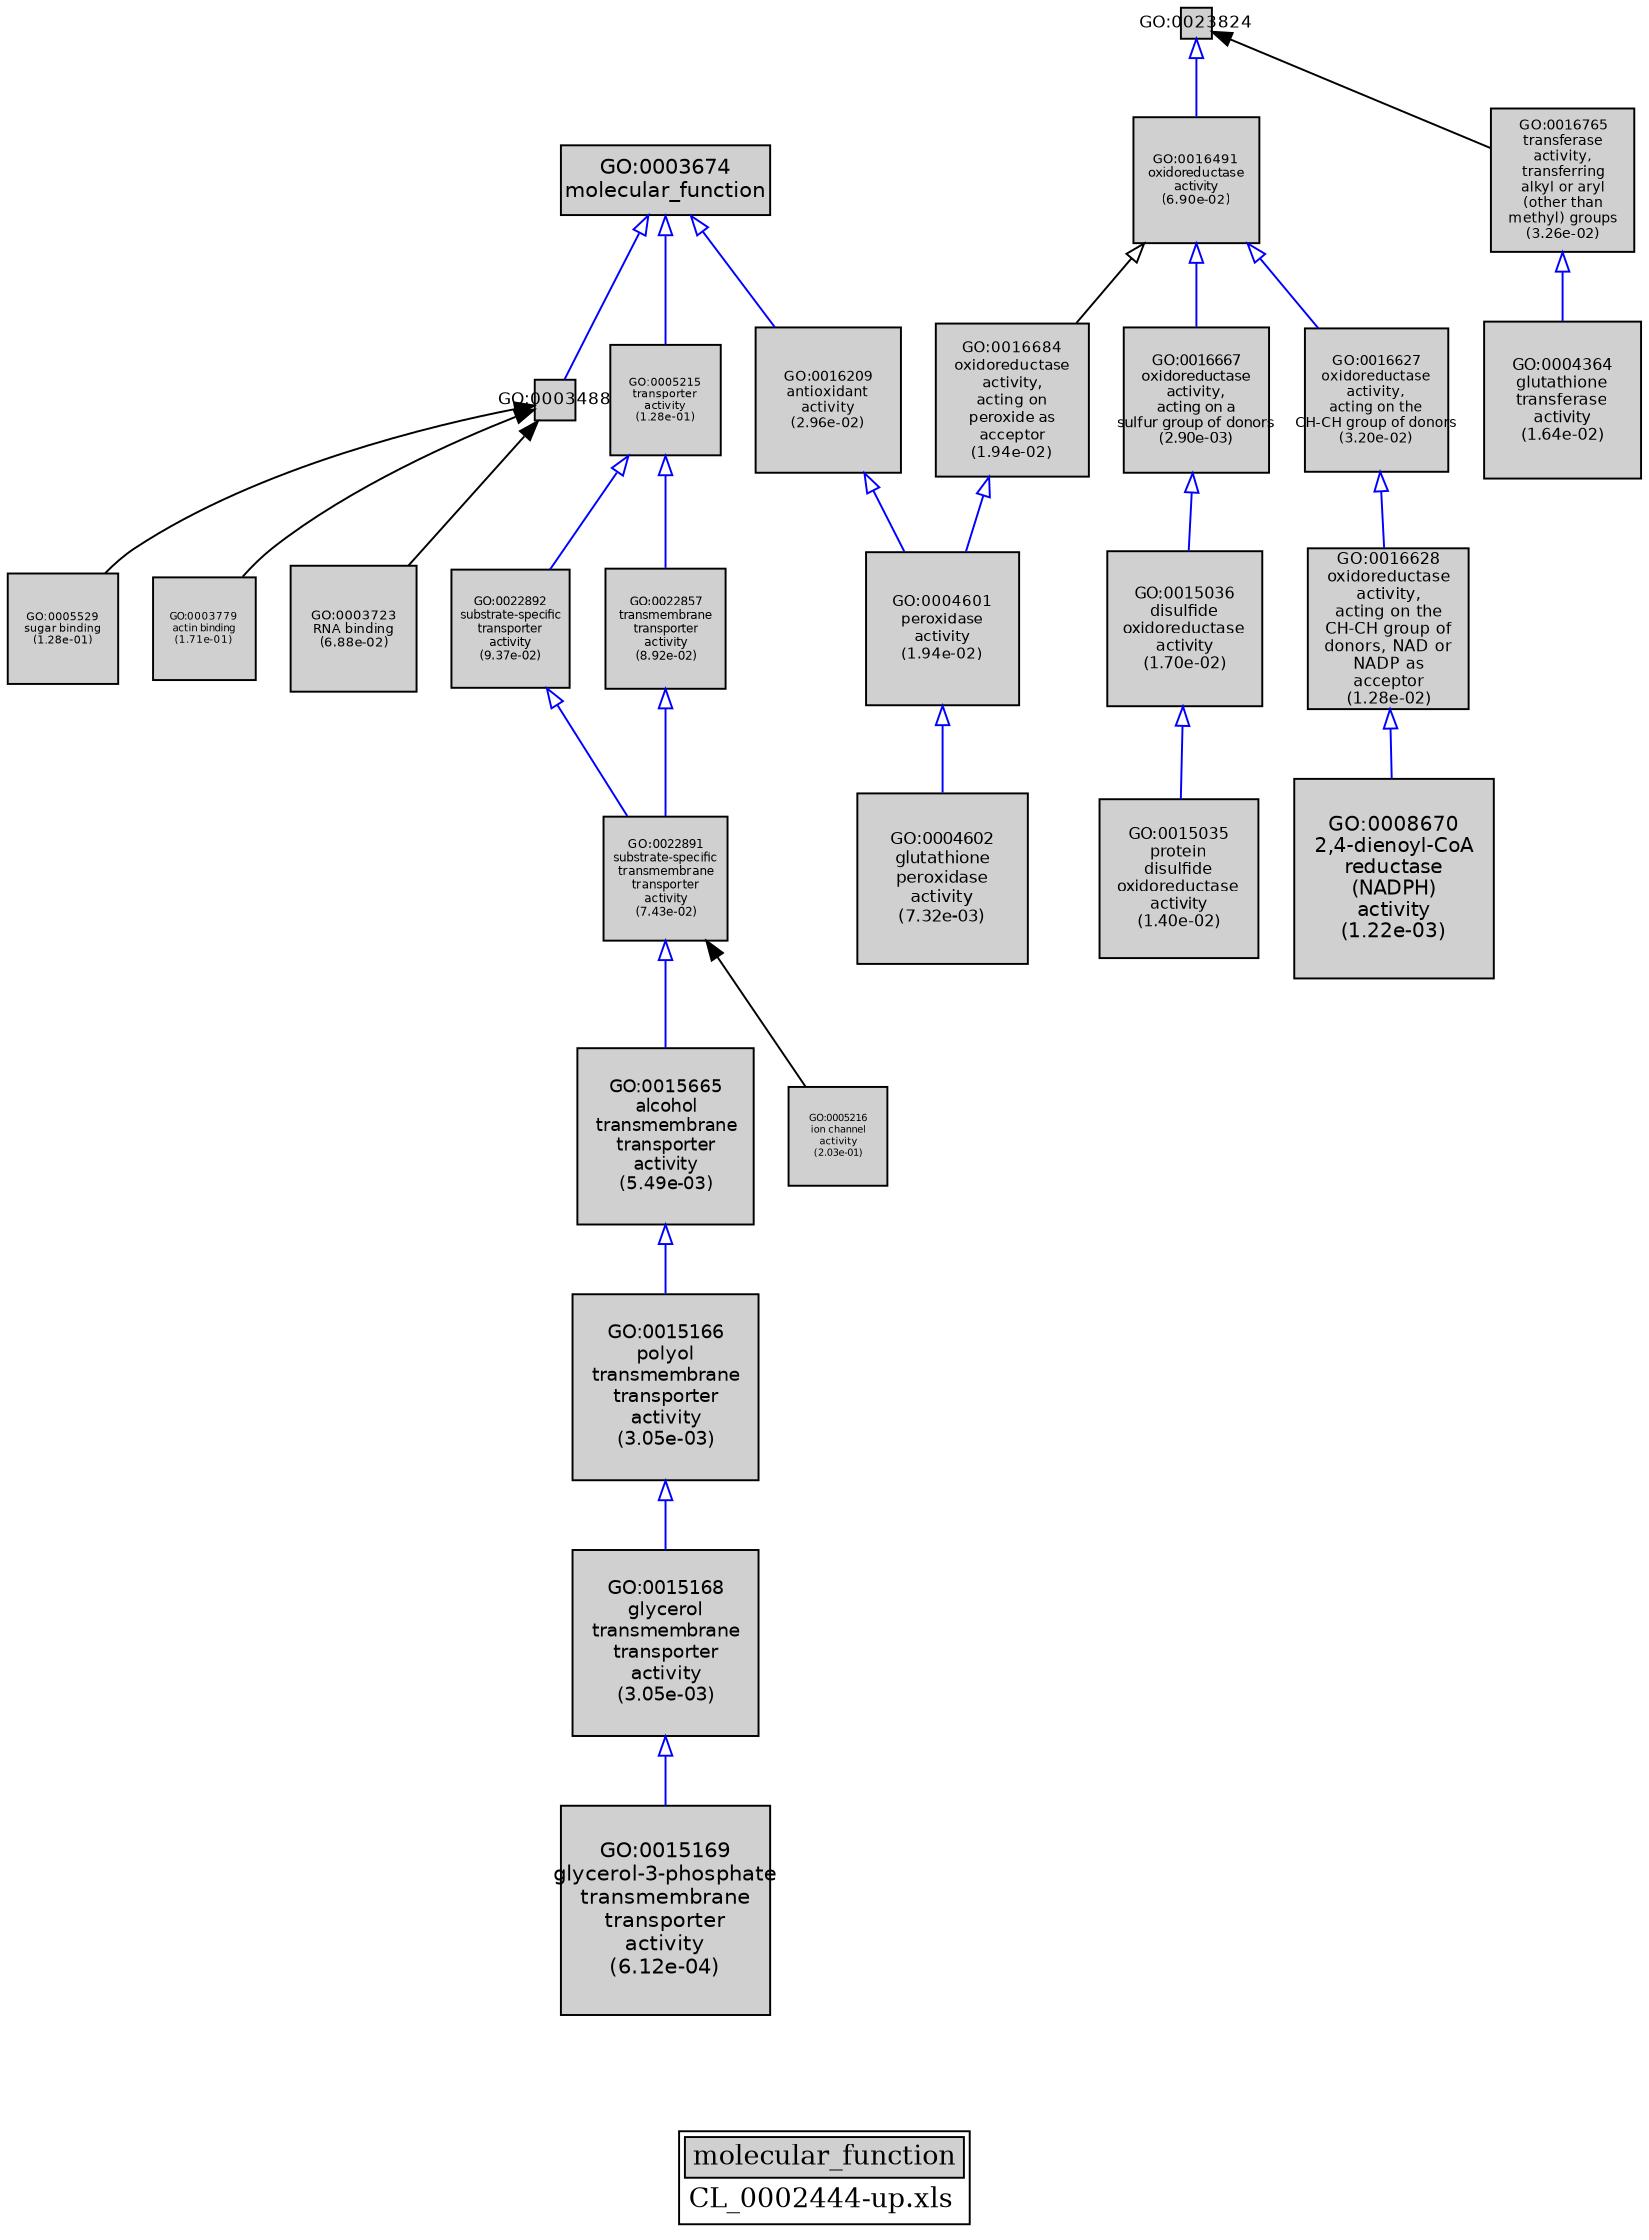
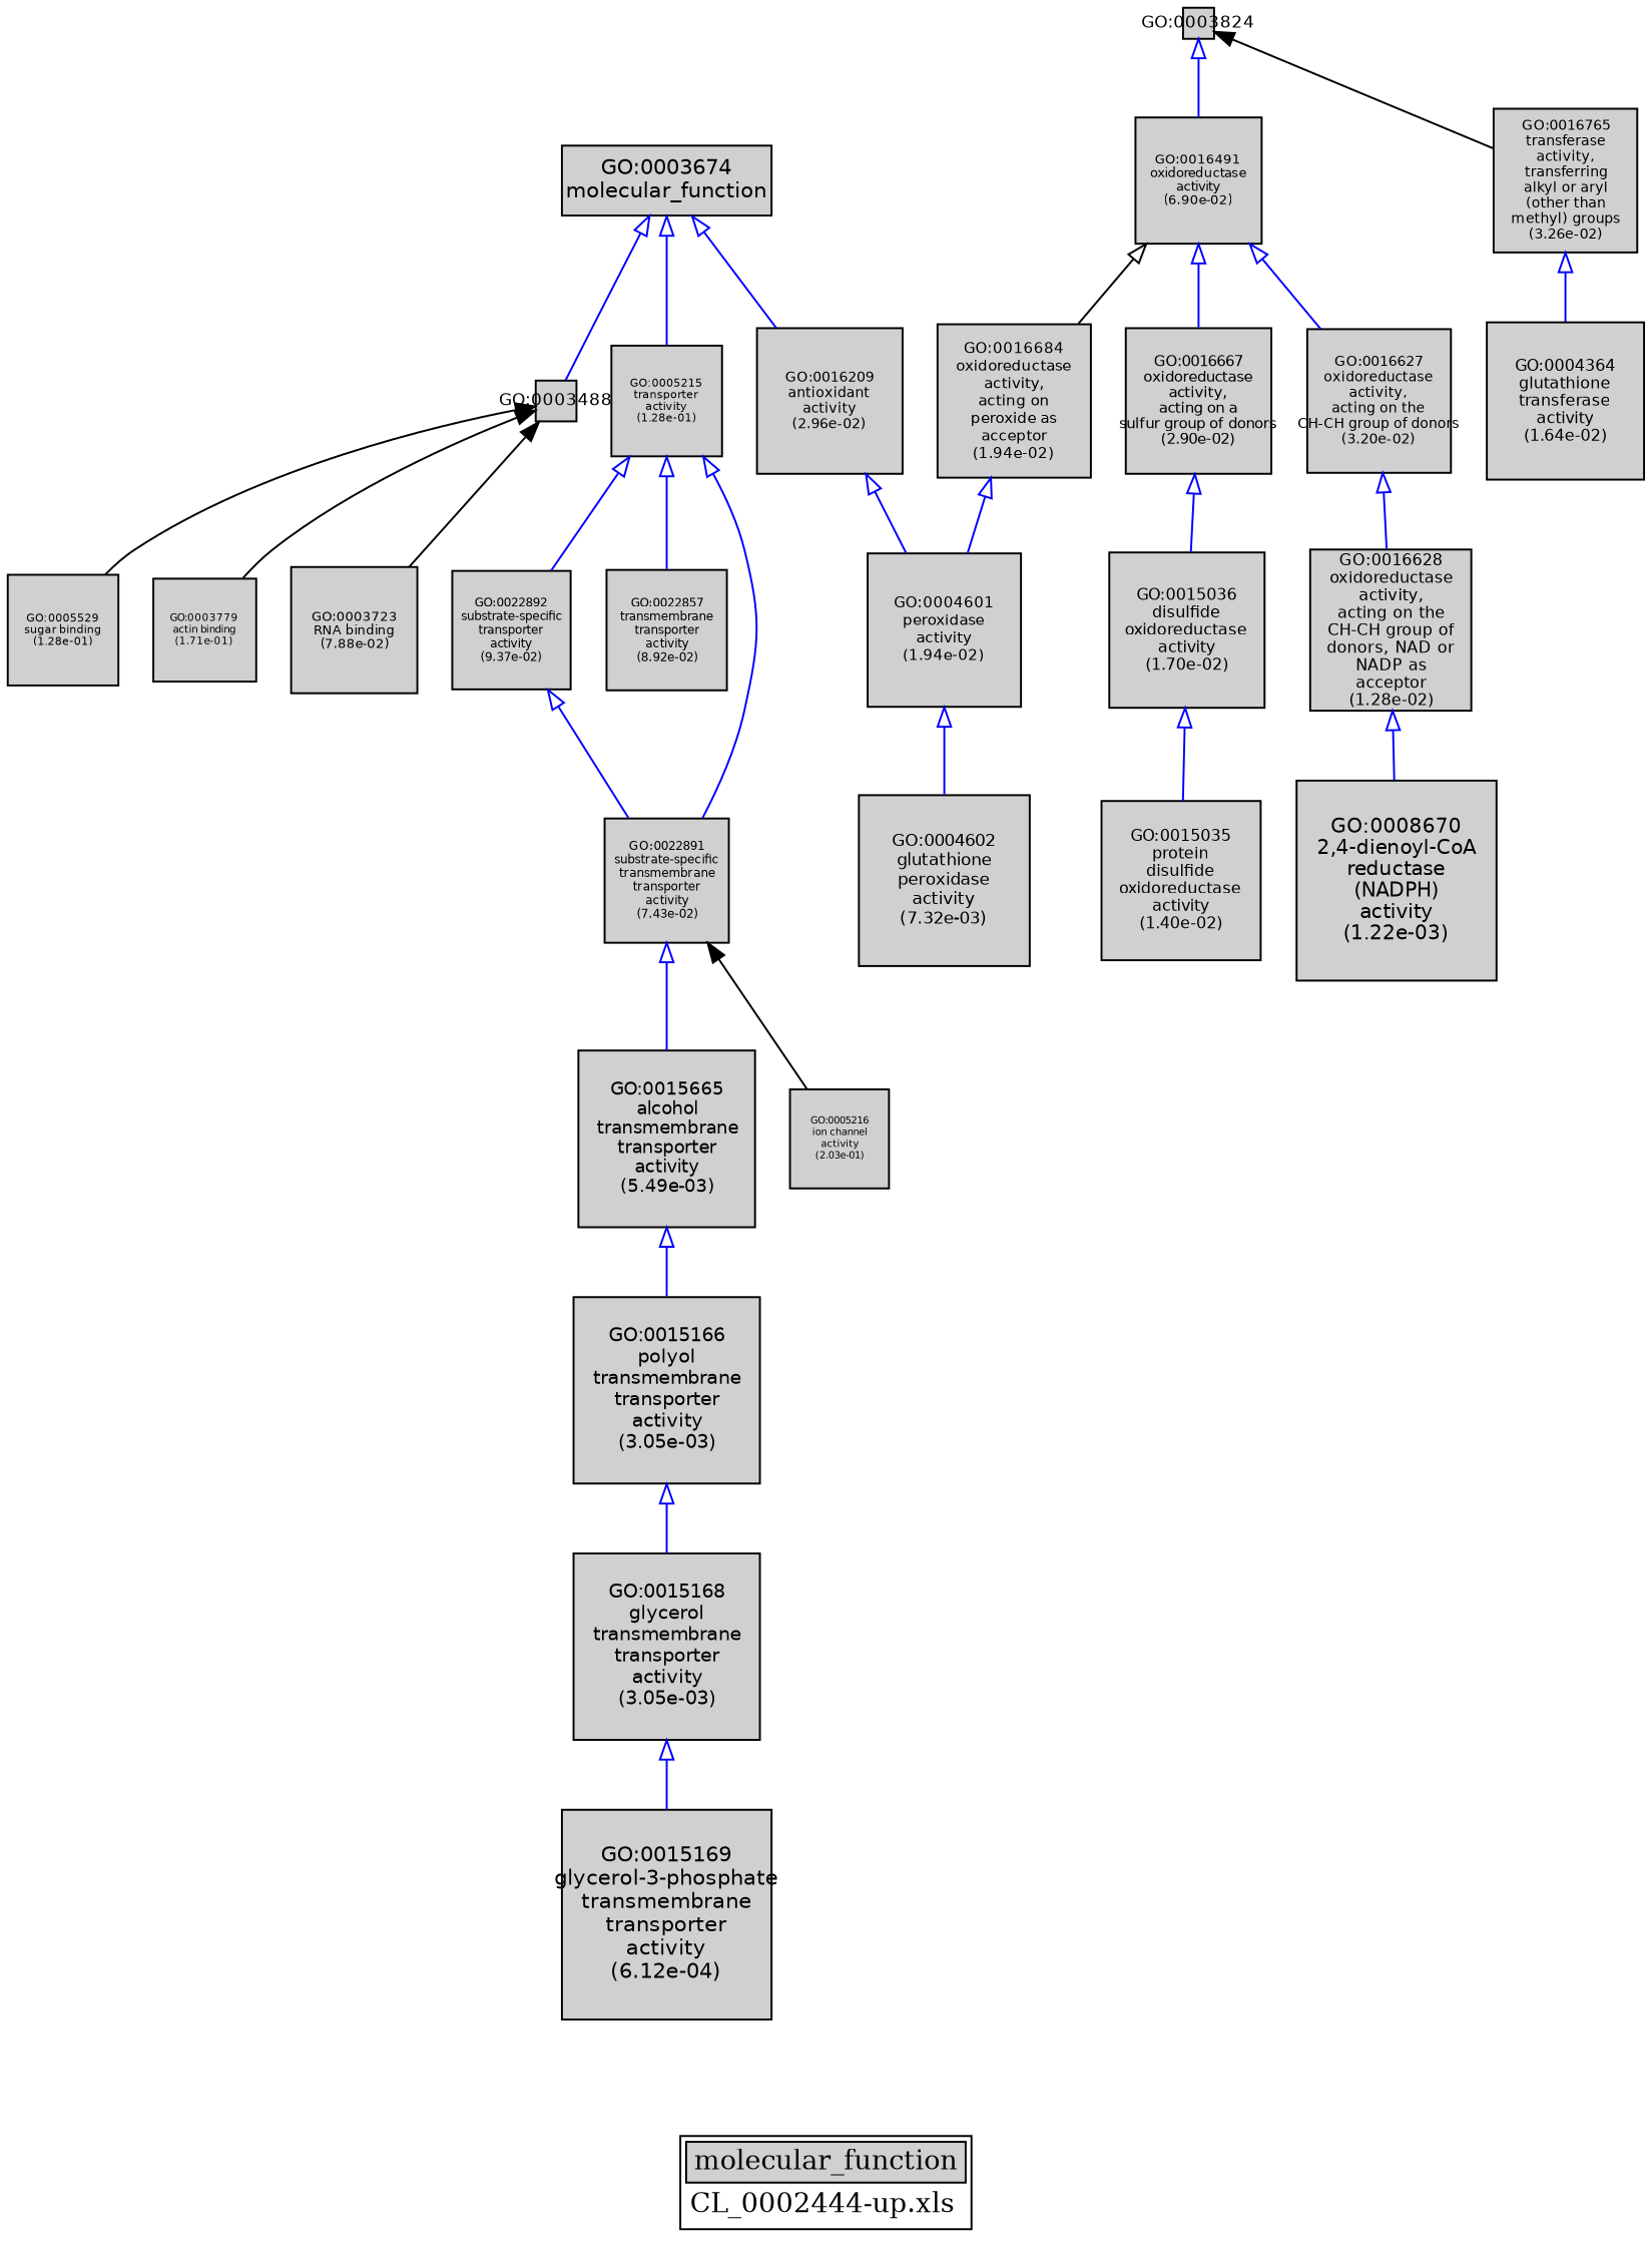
  digraph {
    bgcolor="#FFFFFF"
    label=<<TABLE COLOR="black" BGCOLOR="white"><TR><TD COLSPAN="2" BGCOLOR="#D0D0D0"><FONT COLOR="black">molecular_function</FONT></TD></TR><TR><TD BORDER="0">CL_0002444-up.xls</TD></TR></TABLE>>
    node [color=black fillcolor="#D0D0D0" fixedsize=true fontcolor=black fontname=Helvetica fontsize=9.56029849492 shape=box style=filled]
    edge [arrowtail=empty color=blue dir=back weight=5.0]
    n1 [height=1.32781923541 label=<<TABLE BORDER="0"><TR><TD>GO:0015168<BR/>glycerol<BR/>transmembrane<BR/>transporter<BR/>activity<BR/>(3.05e-03)</TD></TR></TABLE>> width=1.32781923541]
    n2 [fontsize=10.2842764427 height=1.42837172816 label=<<TABLE BORDER="0"><TR><TD>GO:0008670<BR/>2,4-dienoyl-CoA<BR/>reductase<BR/>(NADPH)<BR/>activity<BR/>(1.22e-03)</TD></TR></TABLE>> width=1.42837172816]
    n3 [fontsize=9.06597621594 height=1.25916336332 label=<<TABLE BORDER="0"><TR><TD>GO:0015665<BR/>alcohol<BR/>transmembrane<BR/>transporter<BR/>activity<BR/>(5.49e-03)</TD></TR></TABLE>> width=1.25916336332]
    n4 [fontsize=7.89826345002 height=1.09698103472 label=<<TABLE BORDER="0"><TR><TD>GO:0016684<BR/>oxidoreductase<BR/>activity,<BR/>acting on<BR/>peroxide as<BR/>acceptor<BR/>(1.94e-02)</TD></TR></TABLE>> width=1.09698103472]
-   n5 [fontsize=7.48916162005 height=1.04016133612 label=<<TABLE BORDER="0"><TR><TD>GO:0016667<BR/>oxidoreductase<BR/>activity,<BR/>acting on a<BR/>sulfur group of donors<BR/>(2.90e-03)</TD></TR></TABLE>> width=1.04016133612]
+   n5 [fontsize=7.48916162005 height=1.04016133612 label=<<TABLE BORDER="0"><TR><TD>GO:0016667<BR/>oxidoreductase<BR/>activity,<BR/>acting on a<BR/>sulfur group of donors<BR/>(2.90e-02)</TD></TR></TABLE>> width=1.04016133612]
    n6 [fontsize=6.20078650301 height=0.86122034764 label=<<TABLE BORDER="0"><TR><TD>GO:0022857<BR/>transmembrane<BR/>transporter<BR/>activity<BR/>(8.92e-02)</TD></TR></TABLE>> width=0.86122034764]
    n7 [fontsize=7.89826345002 height=1.09698103472 label=<<TABLE BORDER="0"><TR><TD>GO:0004601<BR/>peroxidase<BR/>activity<BR/>(1.94e-02)</TD></TR></TABLE>> width=1.09698103472]
    n8 [fontsize=8.06396753309 height=1.11999549071 label=<<TABLE BORDER="0"><TR><TD>GO:0004364<BR/>glutathione<BR/>transferase<BR/>activity<BR/>(1.64e-02)</TD></TR></TABLE>> width=1.11999549071]
    n9 [fontsize=8.30337316168 height=1.15324627246 label=<<TABLE BORDER="0"><TR><TD>GO:0016628<BR/>oxidoreductase<BR/>activity,<BR/>acting on the<BR/>CH-CH group of<BR/>donors, NAD or<BR/>NADP as<BR/>acceptor<BR/>(1.28e-02)</TD></TR></TABLE>> width=1.15324627246]
    n10 [fontsize=7.46781161989 height=1.03719605832 label=<<TABLE BORDER="0"><TR><TD>GO:0016209<BR/>antioxidant<BR/>activity<BR/>(2.96e-02)</TD></TR></TABLE>> width=1.03719605832]
    n11 [fontsize=5.31516574051 height=0.738217463959 label=<<TABLE BORDER="0"><TR><TD>GO:0003779<BR/>actin binding<BR/>(1.71e-01)</TD></TR></TABLE>> width=0.738217463959]
    n12 [fontsize=6.42756704481 height=0.892717645113 label=<<TABLE BORDER="0"><TR><TD>GO:0022891<BR/>substrate-specific<BR/>transmembrane<BR/>transporter<BR/>activity<BR/>(7.43e-02)</TD></TR></TABLE>> width=0.892717645113]
    n13 [fontsize=9 height=0.285270575023 label="GO:0003488" width=0.285270575023]
    n14 [fontsize=5.05098096667 height=0.70152513426 label=<<TABLE BORDER="0"><TR><TD>GO:0005216<BR/>ion channel<BR/>activity<BR/>(2.03e-01)</TD></TR></TABLE>> width=0.70152513426]
    n15 [fontsize=10.8 height=1.5 label=<<TABLE BORDER="0"><TR><TD>GO:0015169<BR/>glycerol-3-phosphate<BR/>transmembrane<BR/>transporter<BR/>activity<BR/>(6.12e-04)</TD></TR></TABLE>> width=1.5]
    n16 [height=1.32781923541 label=<<TABLE BORDER="0"><TR><TD>GO:0015166<BR/>polyol<BR/>transmembrane<BR/>transporter<BR/>activity<BR/>(3.05e-03)</TD></TR></TABLE>> width=1.32781923541]
    n17 [fontsize=8.21747309076 height=1.14131570705 label=<<TABLE BORDER="0"><TR><TD>GO:0015035<BR/>protein<BR/>disulfide<BR/>oxidoreductase<BR/>activity<BR/>(1.40e-02)</TD></TR></TABLE>> width=1.14131570705]
    n18 [fontsize=6.13858517495 height=0.852581274299 label=<<TABLE BORDER="0"><TR><TD>GO:0022892<BR/>substrate-specific<BR/>transporter<BR/>activity<BR/>(9.37e-02)</TD></TR></TABLE>> width=0.852581274299]
    n19 [fontsize=7.38605062639 height=1.02584036478 label=<<TABLE BORDER="0"><TR><TD>GO:0016627<BR/>oxidoreductase<BR/>activity,<BR/>acting on the<BR/>CH-CH group of donors<BR/>(3.20e-02)</TD></TR></TABLE>> width=1.02584036478]
-   "GO:0003824" [fontsize=9 height=0.228636309909 width=0.228636309909 label="GO:0023824"]
+   "GO:0003824" [fontsize=9 height=0.228636309909 width=0.228636309909]
    n21 [fontsize=7.3664547336 height=1.023118713 label=<<TABLE BORDER="0"><TR><TD>GO:0016765<BR/>transferase<BR/>activity,<BR/>transferring<BR/>alkyl or aryl<BR/>(other than<BR/>methyl) groups<BR/>(3.26e-02)</TD></TR></TABLE>> width=1.023118713]
    n22 [fontsize=8.02876689222 height=1.11510651281 label=<<TABLE BORDER="0"><TR><TD>GO:0015036<BR/>disulfide<BR/>oxidoreductase<BR/>activity<BR/>(1.70e-02)</TD></TR></TABLE>> width=1.11510651281]
    n23 [fontsize=8.81419163094 height=1.22419328207 label=<<TABLE BORDER="0"><TR><TD>GO:0004602<BR/>glutathione<BR/>peroxidase<BR/>activity<BR/>(7.32e-03)</TD></TR></TABLE>> width=1.22419328207]
    n24 [fontsize=10.8 label=<<TABLE BORDER="0"><TR><TD>GO:0003674<BR/>molecular_function</TD></TR></TABLE>> width=1.5]
-   n25 [fontsize=6.52038147977 height=0.905608538856 label=<<TABLE BORDER="0"><TR><TD>GO:0003723<BR/>RNA binding<BR/>(6.88e-02)</TD></TR></TABLE>> width=0.905608538856]
+   n25 [fontsize=6.52038147977 height=0.905608538856 label=<<TABLE BORDER="0"><TR><TD>GO:0003723<BR/>RNA binding<BR/>(7.88e-02)</TD></TR></TABLE>> width=0.905608538856]
    n26 [fontsize=5.72056371756 height=0.79452273855 label=<<TABLE BORDER="0"><TR><TD>GO:0005529<BR/>sugar binding<BR/>(1.28e-01)</TD></TR></TABLE>> width=0.79452273855]
    n27 [fontsize=5.72934671217 height=0.795742598912 label=<<TABLE BORDER="0"><TR><TD>GO:0005215<BR/>transporter<BR/>activity<BR/>(1.28e-01)</TD></TR></TABLE>> width=0.795742598912]
    n28 [fontsize=6.51743141983 height=0.905198808309 label=<<TABLE BORDER="0"><TR><TD>GO:0016491<BR/>oxidoreductase<BR/>activity<BR/>(6.90e-02)</TD></TR></TABLE>> width=0.905198808309]
    subgraph sub_1 {
      n1
      n2
      n3
      n4
      n5
      n6
      n7
      n8
      n9
      n10
      n11
      n12
      n13
      n14
      n15
      n16
      n17
      n18
      n19
      "GO:0003824"
      n21
      n22
      n23
      n24
      n25
      n26
      n27
      n28
    }
    subgraph sub_2 {
      n11
      n14
      n25
      n26
      subgraph sub_3 {
        subgraph sub_4 {
        }
        subgraph sub_5 {
        }
      }
      subgraph sub_6 {
      }
      subgraph sub_7 {
        n1
        n2
        n3
        n4
        n5
        n6
        n7
        n8
        n9
        n10
        n12
        n13
        n15
        n16
        n17
        n18
        n19
        "GO:0003824"
        n21
        n22
        n23
        n24
        n27
        n28
      }
    }
    n1 -> n15
    n3 -> n16
    n4 -> n7
    n5 -> n22
-   n6 -> n12
+   n27 -> n12
    n7 -> n23
    n9 -> n2
    n10 -> n7
    n12 -> n3
    n12 -> n14 [weight=1 arrowtail="" color=""]
    n13 -> n11 [weight=1 arrowtail="" color=""]
    n13 -> n25 [weight=1 arrowtail="" color=""]
    n13 -> n26 [weight=1 arrowtail="" color=""]
    n16 -> n1
    n18 -> n12
    n19 -> n9
    "GO:0003824" -> n21 [weight=1 arrowtail="" color=""]
    "GO:0003824" -> n28
    n21 -> n8
    n22 -> n17
    n24 -> n10
    n24 -> n13
    n24 -> n27
    n27 -> n6
    n27 -> n18
    n28 -> n4 [color=black]
    n28 -> n5
    n28 -> n19
  }
